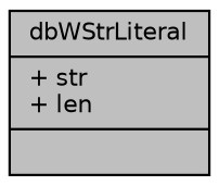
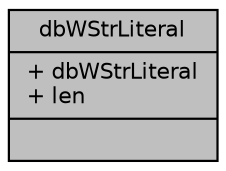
  digraph {
-   n1 [color=black fillcolor=grey75 fontcolor=black fontname=Helvetica fontsize=10 height=0.2 label="{dbWStrLiteral\n|+ str\l+ len\l|}" shape=record style=filled width=0.4]
+   n1 [color=black fillcolor=grey75 fontcolor=black fontname=Helvetica fontsize=10 height=0.2 label="{dbWStrLiteral\n|+ dbWStrLiteral\l+ len\l|}" shape=record style=filled width=0.4]
  }
